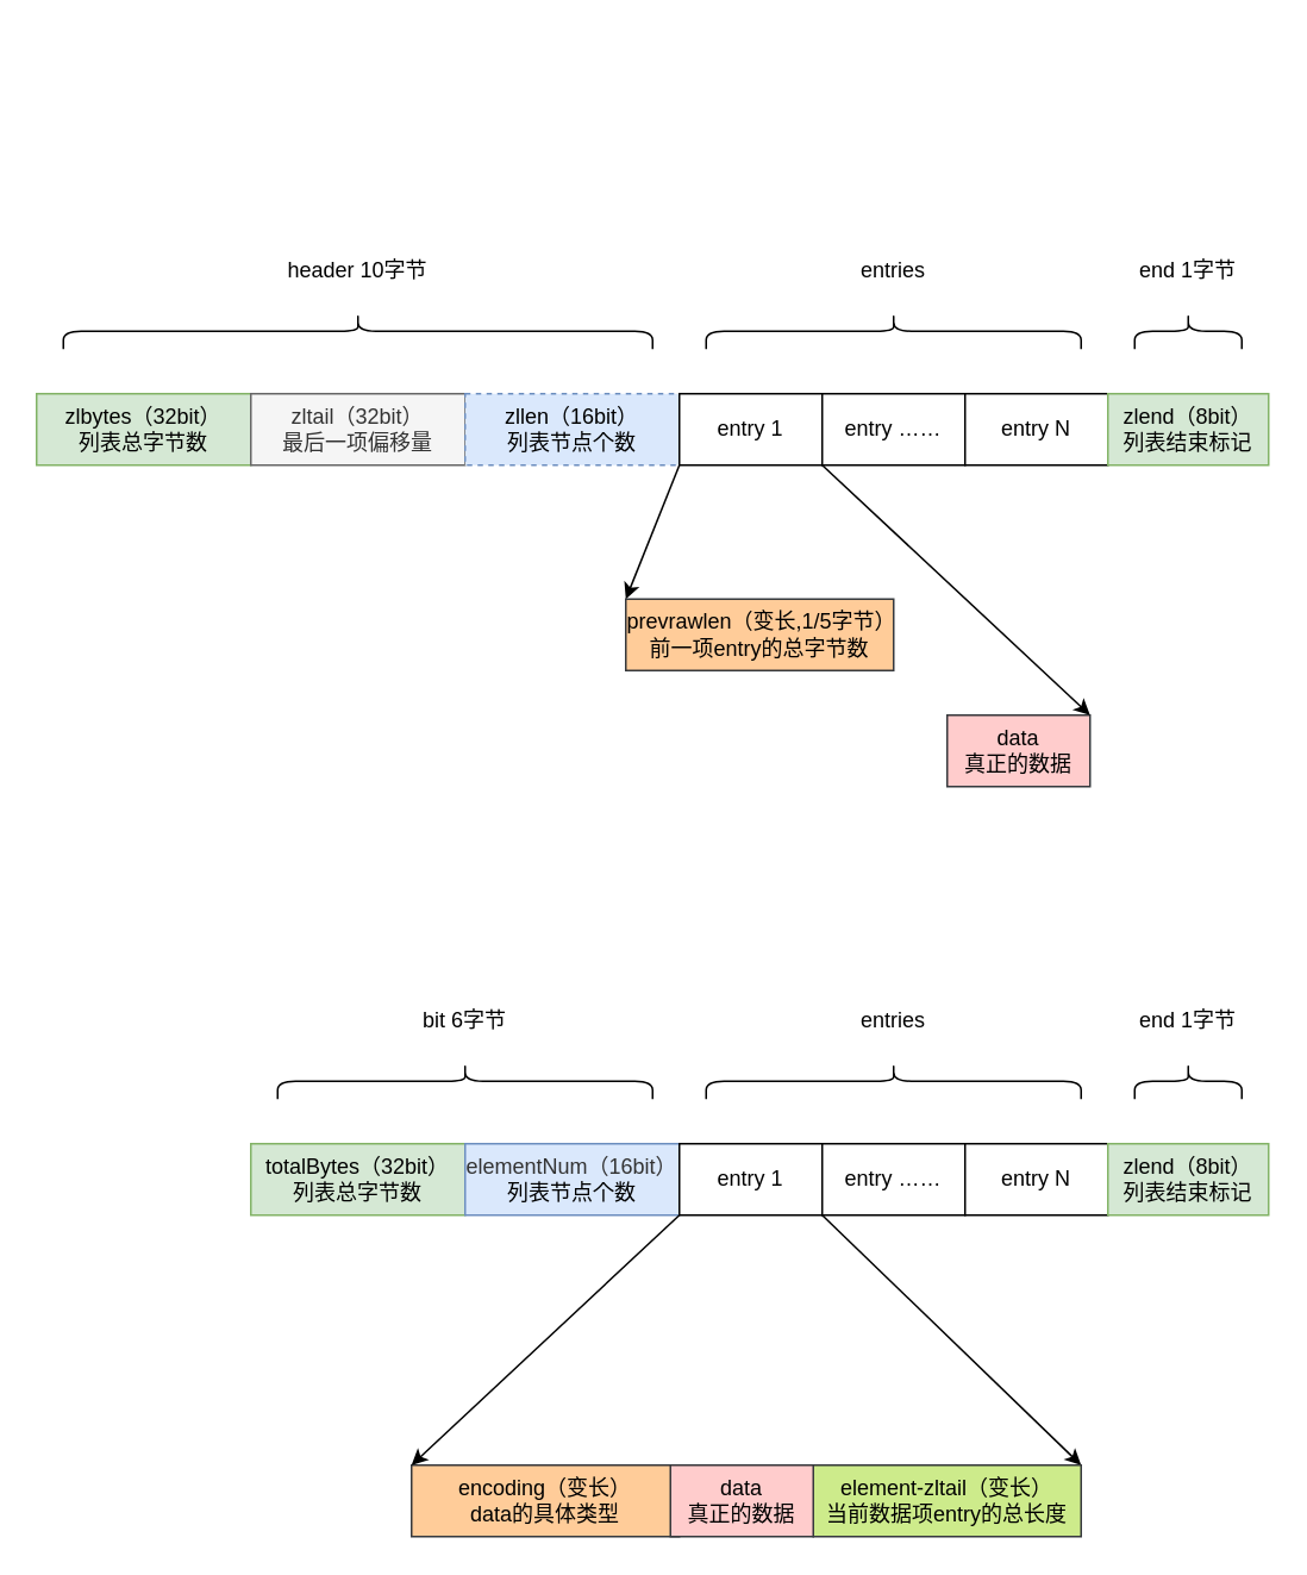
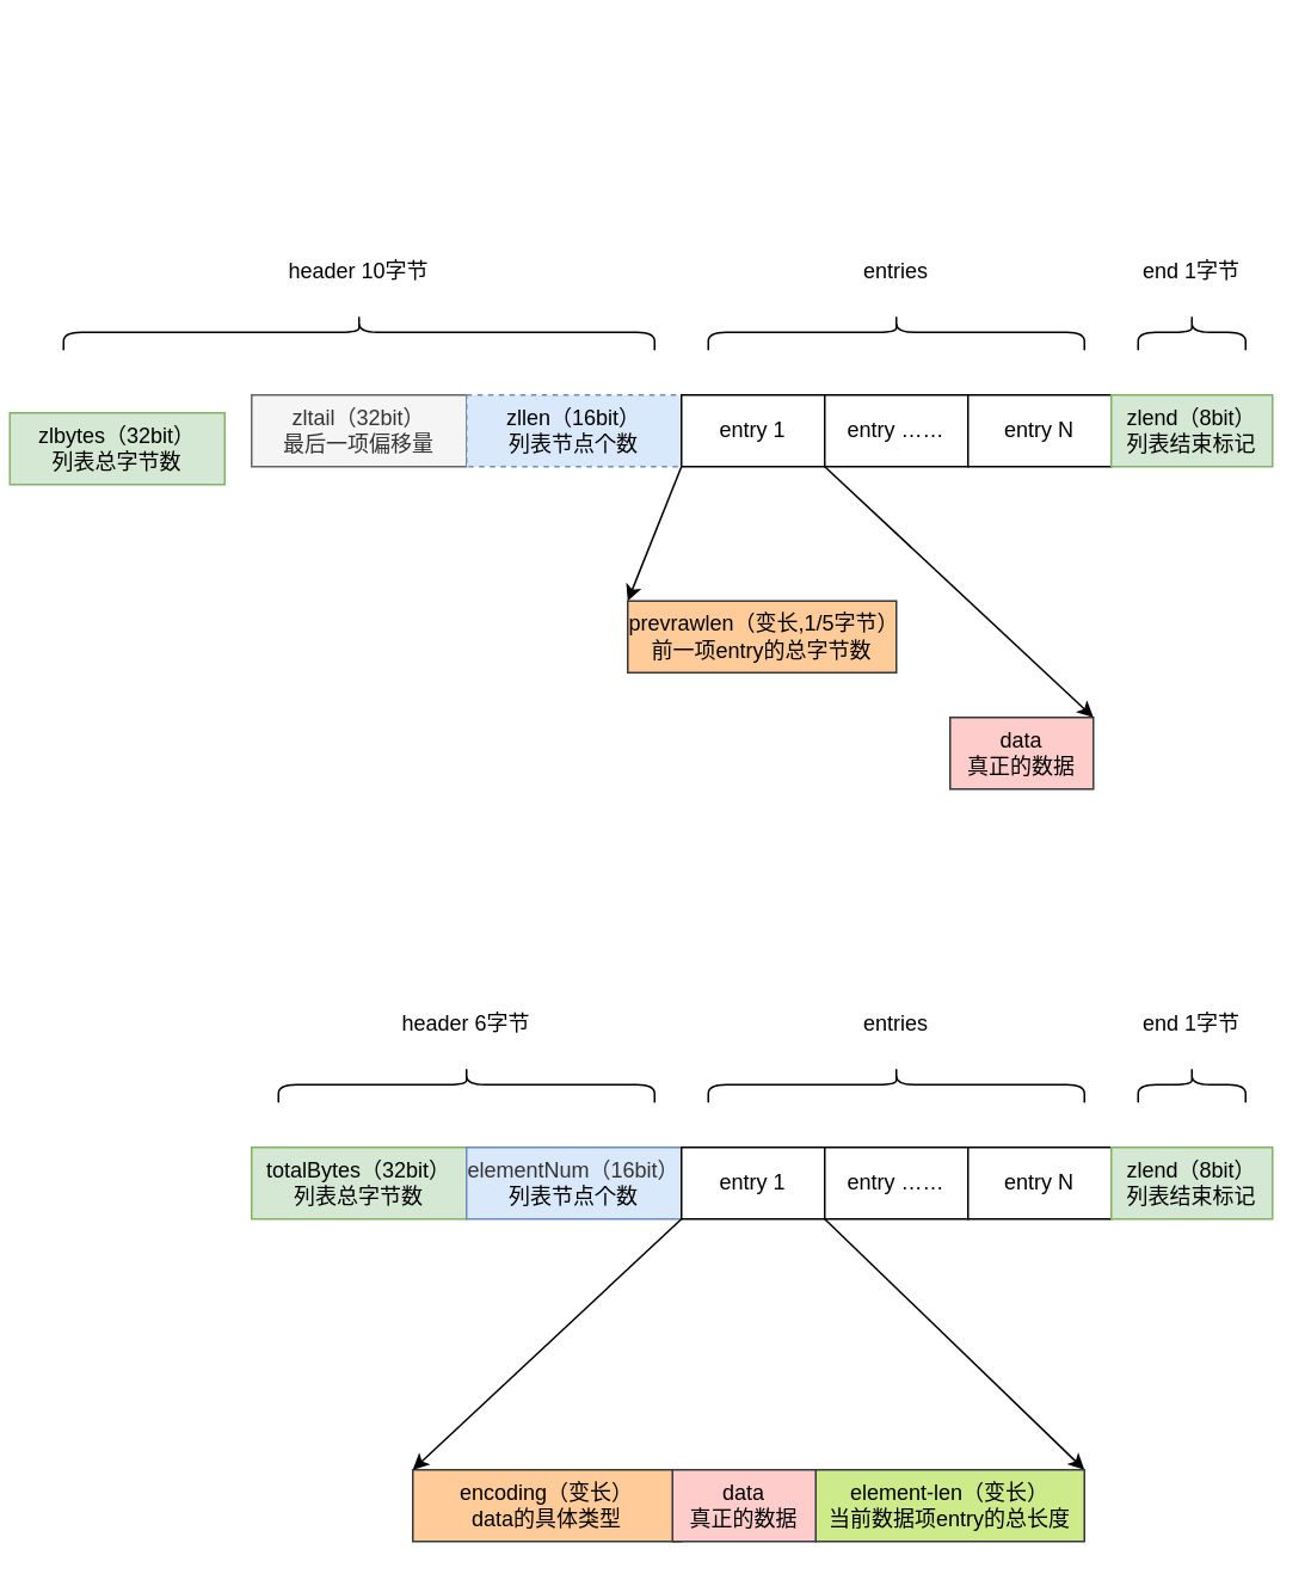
  <mxCell id="0" />
  <mxCell id="1" parent="0" />
- <mxCell id="2" value="zlbytes（32bit）&lt;div&gt;列表总字节数&lt;/div&gt;" style="rounded=0;whiteSpace=wrap;html=1;fillColor=#d5e8d4;strokeColor=#82b366;" vertex="1" parent="1"><mxGeometry x="20" y="220" width="120" height="40" as="geometry" /></mxCell>
+ <mxCell id="2" value="zlbytes（32bit）&lt;div&gt;列表总字节数&lt;/div&gt;" style="rounded=0;whiteSpace=wrap;html=1;fillColor=#d5e8d4;strokeColor=#82b366;" vertex="1" parent="1"><mxGeometry x="5" y="230" width="120" height="40" as="geometry" /></mxCell>
  <mxCell id="3" value="zltail（32bit）&lt;div&gt;最后一项偏移量&lt;/div&gt;" style="rounded=0;whiteSpace=wrap;html=1;fillColor=#f5f5f5;fontColor=#333333;strokeColor=#666666;" vertex="1" parent="1"><mxGeometry x="140" y="220" width="120" height="40" as="geometry" /></mxCell>
  <mxCell id="4" value="zllen（16bit）&lt;div&gt;列表节点个数&lt;/div&gt;" style="rounded=0;whiteSpace=wrap;html=1;fillColor=#dae8fc;strokeColor=#6c8ebf;dashed=1;" vertex="1" parent="1"><mxGeometry x="260" y="220" width="120" height="40" as="geometry" /></mxCell>
  <mxCell id="5" value="entry 1" style="rounded=0;whiteSpace=wrap;html=1;" vertex="1" parent="1"><mxGeometry x="380" y="220" width="80" height="40" as="geometry" /></mxCell>
  <mxCell id="6" value="entry ……" style="rounded=0;whiteSpace=wrap;html=1;" vertex="1" parent="1"><mxGeometry x="460" y="220" width="80" height="40" as="geometry" /></mxCell>
  <mxCell id="7" value="entry N" style="rounded=0;whiteSpace=wrap;html=1;" vertex="1" parent="1"><mxGeometry x="540" y="220" width="80" height="40" as="geometry" /></mxCell>
  <mxCell id="8" value="zlend（8bit）&lt;div&gt;列表结束标记&lt;/div&gt;" style="rounded=0;whiteSpace=wrap;html=1;fillColor=#d5e8d4;strokeColor=#82b366;" vertex="1" parent="1"><mxGeometry x="620" y="220" width="90" height="40" as="geometry" /></mxCell>
  <mxCell id="9" value="prevrawlen（变长,1/5字节）&lt;div&gt;前一项entry的总字节数&lt;/div&gt;" style="rounded=0;whiteSpace=wrap;html=1;fillColor=#ffcc99;strokeColor=#36393d;" vertex="1" parent="1"><mxGeometry x="350" y="335" width="150" height="40" as="geometry" /></mxCell>
  <mxCell id="10" value="data&lt;div&gt;真正的数据&lt;/div&gt;" style="rounded=0;whiteSpace=wrap;html=1;fillColor=#ffcccc;strokeColor=#36393d;" vertex="1" parent="1"><mxGeometry x="530" y="400" width="80" height="40" as="geometry" /></mxCell>
  <mxCell id="11" value="" style="endArrow=classic;html=1;rounded=0;exitX=0;exitY=1;exitDx=0;exitDy=0;entryX=0;entryY=0;entryDx=0;entryDy=0;" edge="1" parent="1" source="5" target="9"><mxGeometry width="50" height="50" relative="1" as="geometry"><mxPoint x="160" y="470" as="sourcePoint" /><mxPoint x="210" y="420" as="targetPoint" /></mxGeometry></mxCell>
  <mxCell id="12" value="" style="endArrow=classic;html=1;rounded=0;exitX=0;exitY=1;exitDx=0;exitDy=0;entryX=1;entryY=0;entryDx=0;entryDy=0;" edge="1" parent="1" source="6" target="10"><mxGeometry width="50" height="50" relative="1" as="geometry"><mxPoint x="430" y="330" as="sourcePoint" /><mxPoint x="670" y="390" as="targetPoint" /></mxGeometry></mxCell>
  <mxCell id="13" value="" style="shape=curlyBracket;whiteSpace=wrap;html=1;rounded=1;labelPosition=left;verticalLabelPosition=middle;align=right;verticalAlign=middle;rotation=90;" vertex="1" parent="1"><mxGeometry x="190" y="20" width="20" height="330" as="geometry" /></mxCell>
  <mxCell id="14" value="" style="shape=curlyBracket;whiteSpace=wrap;html=1;rounded=1;labelPosition=left;verticalLabelPosition=middle;align=right;verticalAlign=middle;rotation=90;" vertex="1" parent="1"><mxGeometry x="490" y="80" width="20" height="210" as="geometry" /></mxCell>
  <mxCell id="15" value="" style="shape=curlyBracket;whiteSpace=wrap;html=1;rounded=1;labelPosition=left;verticalLabelPosition=middle;align=right;verticalAlign=middle;rotation=90;" vertex="1" parent="1"><mxGeometry x="655" y="155" width="20" height="60" as="geometry" /></mxCell>
  <mxCell id="16" value="header 10字节" style="text;html=1;align=center;verticalAlign=middle;whiteSpace=wrap;rounded=0;" vertex="1" parent="1"><mxGeometry x="155" y="136" width="90" height="30" as="geometry" /></mxCell>
  <mxCell id="17" value="entries" style="text;html=1;align=center;verticalAlign=middle;whiteSpace=wrap;rounded=0;" vertex="1" parent="1"><mxGeometry x="455" y="136" width="90" height="30" as="geometry" /></mxCell>
  <mxCell id="18" value="end 1字节" style="text;html=1;align=center;verticalAlign=middle;whiteSpace=wrap;rounded=0;" vertex="1" parent="1"><mxGeometry x="620" y="136" width="90" height="30" as="geometry" /></mxCell>
  <mxCell id="19" value="&lt;span data-pm-slice=&quot;1 1 [&amp;quot;codeblock&amp;quot;,{&amp;quot;data-lang&amp;quot;:&amp;quot;cs&amp;quot;},&amp;quot;code&amp;quot;,{}]&quot;&gt;totalBytes&lt;/span&gt;（32bit）&lt;div&gt;列表总字节数&lt;/div&gt;" style="rounded=0;whiteSpace=wrap;html=1;fillColor=#d5e8d4;strokeColor=#82b366;" vertex="1" parent="1"><mxGeometry x="140" y="640" width="120" height="40" as="geometry" /></mxCell>
  <mxCell id="20" value="&lt;span style=&quot;color: rgb(51, 51, 51);&quot;&gt;elementNum（16bit）&lt;/span&gt;&lt;div style=&quot;color: rgb(51, 51, 51);&quot;&gt;&lt;span style=&quot;color: rgb(0, 0, 0);&quot;&gt;列表节点个数&lt;/span&gt;&lt;/div&gt;" style="rounded=0;whiteSpace=wrap;html=1;fillColor=#dae8fc;strokeColor=#6c8ebf;" vertex="1" parent="1"><mxGeometry x="260" y="640" width="120" height="40" as="geometry" /></mxCell>
  <mxCell id="21" value="entry 1" style="rounded=0;whiteSpace=wrap;html=1;" vertex="1" parent="1"><mxGeometry x="380" y="640" width="80" height="40" as="geometry" /></mxCell>
  <mxCell id="22" value="entry ……" style="rounded=0;whiteSpace=wrap;html=1;" vertex="1" parent="1"><mxGeometry x="460" y="640" width="80" height="40" as="geometry" /></mxCell>
  <mxCell id="23" value="entry N" style="rounded=0;whiteSpace=wrap;html=1;" vertex="1" parent="1"><mxGeometry x="540" y="640" width="80" height="40" as="geometry" /></mxCell>
  <mxCell id="24" value="zlend（8bit）&lt;div&gt;列表结束标记&lt;/div&gt;" style="rounded=0;whiteSpace=wrap;html=1;fillColor=#d5e8d4;strokeColor=#82b366;" vertex="1" parent="1"><mxGeometry x="620" y="640" width="90" height="40" as="geometry" /></mxCell>
  <mxCell id="25" value="encoding（变长）&lt;div&gt;data的具体类型&lt;/div&gt;" style="rounded=0;whiteSpace=wrap;html=1;fillColor=#ffcc99;strokeColor=#36393d;" vertex="1" parent="1"><mxGeometry x="230" y="820" width="150" height="40" as="geometry" /></mxCell>
  <mxCell id="26" value="" style="endArrow=classic;html=1;rounded=0;exitX=0;exitY=1;exitDx=0;exitDy=0;entryX=0;entryY=0;entryDx=0;entryDy=0;" edge="1" parent="1" source="21" target="25"><mxGeometry width="50" height="50" relative="1" as="geometry"><mxPoint x="160" y="890" as="sourcePoint" /><mxPoint x="210" y="840" as="targetPoint" /></mxGeometry></mxCell>
  <mxCell id="27" value="" style="endArrow=classic;html=1;rounded=0;exitX=0;exitY=1;exitDx=0;exitDy=0;entryX=1;entryY=0;entryDx=0;entryDy=0;" edge="1" parent="1" source="22" target="34"><mxGeometry width="50" height="50" relative="1" as="geometry"><mxPoint x="430" y="750" as="sourcePoint" /><mxPoint x="610" y="820" as="targetPoint" /></mxGeometry></mxCell>
  <mxCell id="28" value="" style="shape=curlyBracket;whiteSpace=wrap;html=1;rounded=1;labelPosition=left;verticalLabelPosition=middle;align=right;verticalAlign=middle;rotation=90;" vertex="1" parent="1"><mxGeometry x="250" y="500" width="20" height="210" as="geometry" /></mxCell>
  <mxCell id="29" value="" style="shape=curlyBracket;whiteSpace=wrap;html=1;rounded=1;labelPosition=left;verticalLabelPosition=middle;align=right;verticalAlign=middle;rotation=90;" vertex="1" parent="1"><mxGeometry x="490" y="500" width="20" height="210" as="geometry" /></mxCell>
  <mxCell id="30" value="" style="shape=curlyBracket;whiteSpace=wrap;html=1;rounded=1;labelPosition=left;verticalLabelPosition=middle;align=right;verticalAlign=middle;rotation=90;" vertex="1" parent="1"><mxGeometry x="655" y="575" width="20" height="60" as="geometry" /></mxCell>
- <mxCell id="31" value="bit 6字节" style="text;html=1;align=center;verticalAlign=middle;whiteSpace=wrap;rounded=0;" vertex="1" parent="1"><mxGeometry x="215" y="556" width="90" height="30" as="geometry" /></mxCell>
+ <mxCell id="31" value="header 6字节" style="text;html=1;align=center;verticalAlign=middle;whiteSpace=wrap;rounded=0;" vertex="1" parent="1"><mxGeometry x="215" y="556" width="90" height="30" as="geometry" /></mxCell>
  <mxCell id="32" value="entries" style="text;html=1;align=center;verticalAlign=middle;whiteSpace=wrap;rounded=0;" vertex="1" parent="1"><mxGeometry x="455" y="556" width="90" height="30" as="geometry" /></mxCell>
  <mxCell id="33" value="end 1字节" style="text;html=1;align=center;verticalAlign=middle;whiteSpace=wrap;rounded=0;" vertex="1" parent="1"><mxGeometry x="620" y="556" width="90" height="30" as="geometry" /></mxCell>
- <mxCell id="34" value="element-zltail（变长）&lt;div&gt;当前数据项entry的总长度&lt;/div&gt;" style="rounded=0;whiteSpace=wrap;html=1;fillColor=#cdeb8b;strokeColor=#36393d;" vertex="1" parent="1"><mxGeometry x="455" y="820" width="150" height="40" as="geometry" /></mxCell>
+ <mxCell id="34" value="element-len（变长）&lt;div&gt;当前数据项entry的总长度&lt;/div&gt;" style="rounded=0;whiteSpace=wrap;html=1;fillColor=#cdeb8b;strokeColor=#36393d;" vertex="1" parent="1"><mxGeometry x="455" y="820" width="150" height="40" as="geometry" /></mxCell>
  <mxCell id="35" value="data&lt;div&gt;真正的数据&lt;/div&gt;" style="rounded=0;whiteSpace=wrap;html=1;fillColor=#ffcccc;strokeColor=#36393d;" vertex="1" parent="1"><mxGeometry x="375" y="820" width="80" height="40" as="geometry" /></mxCell>
